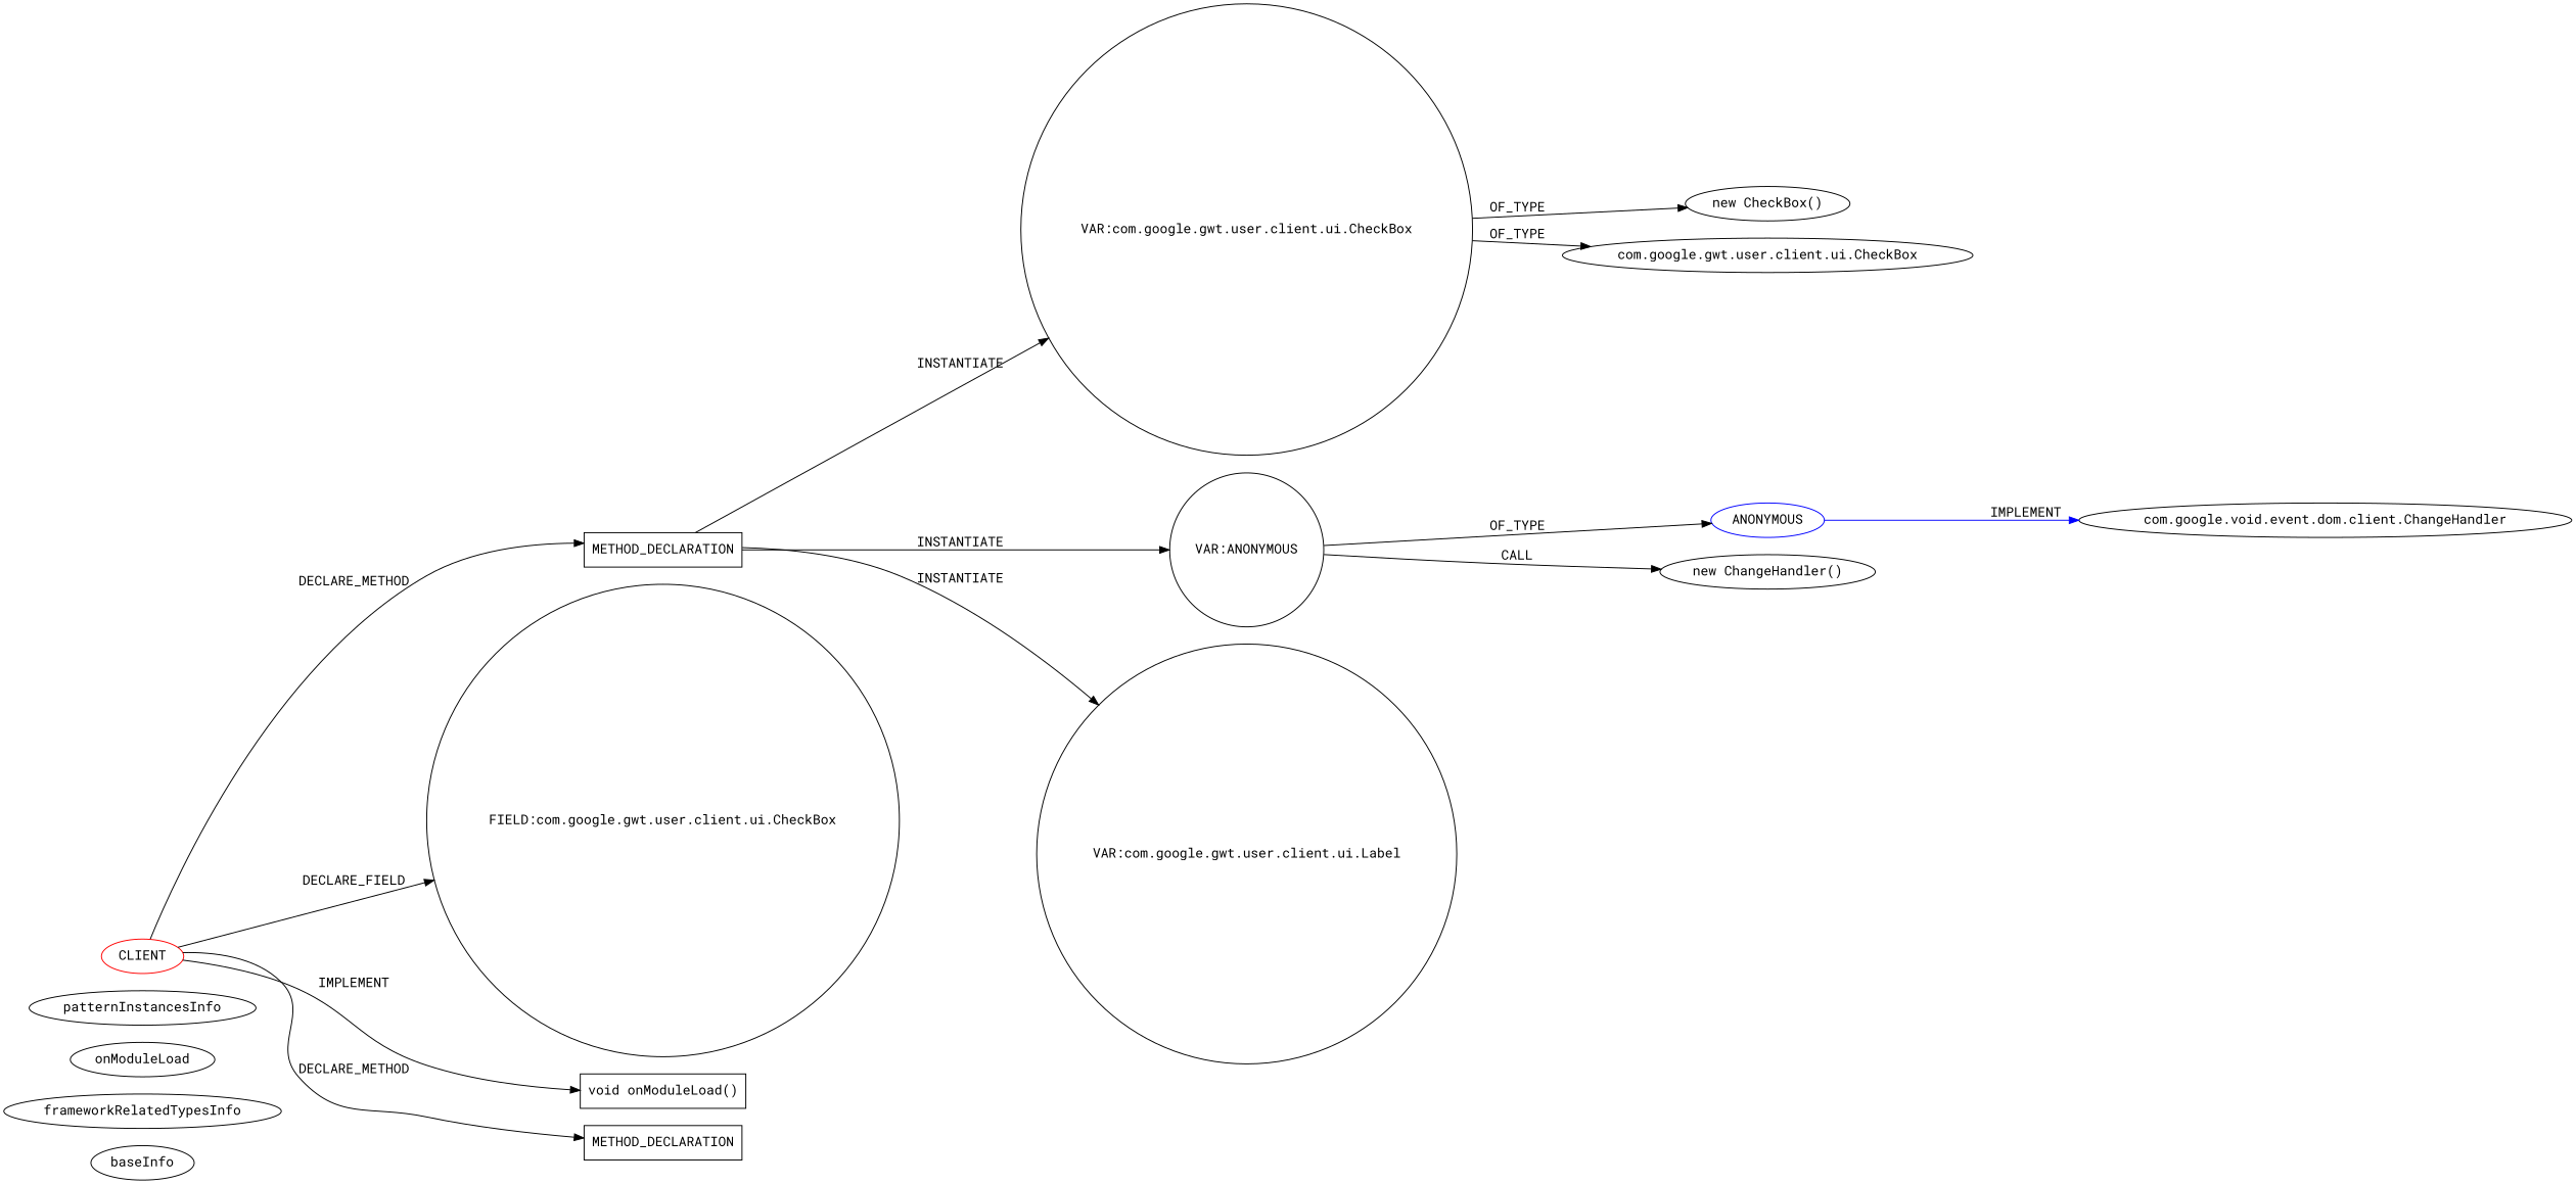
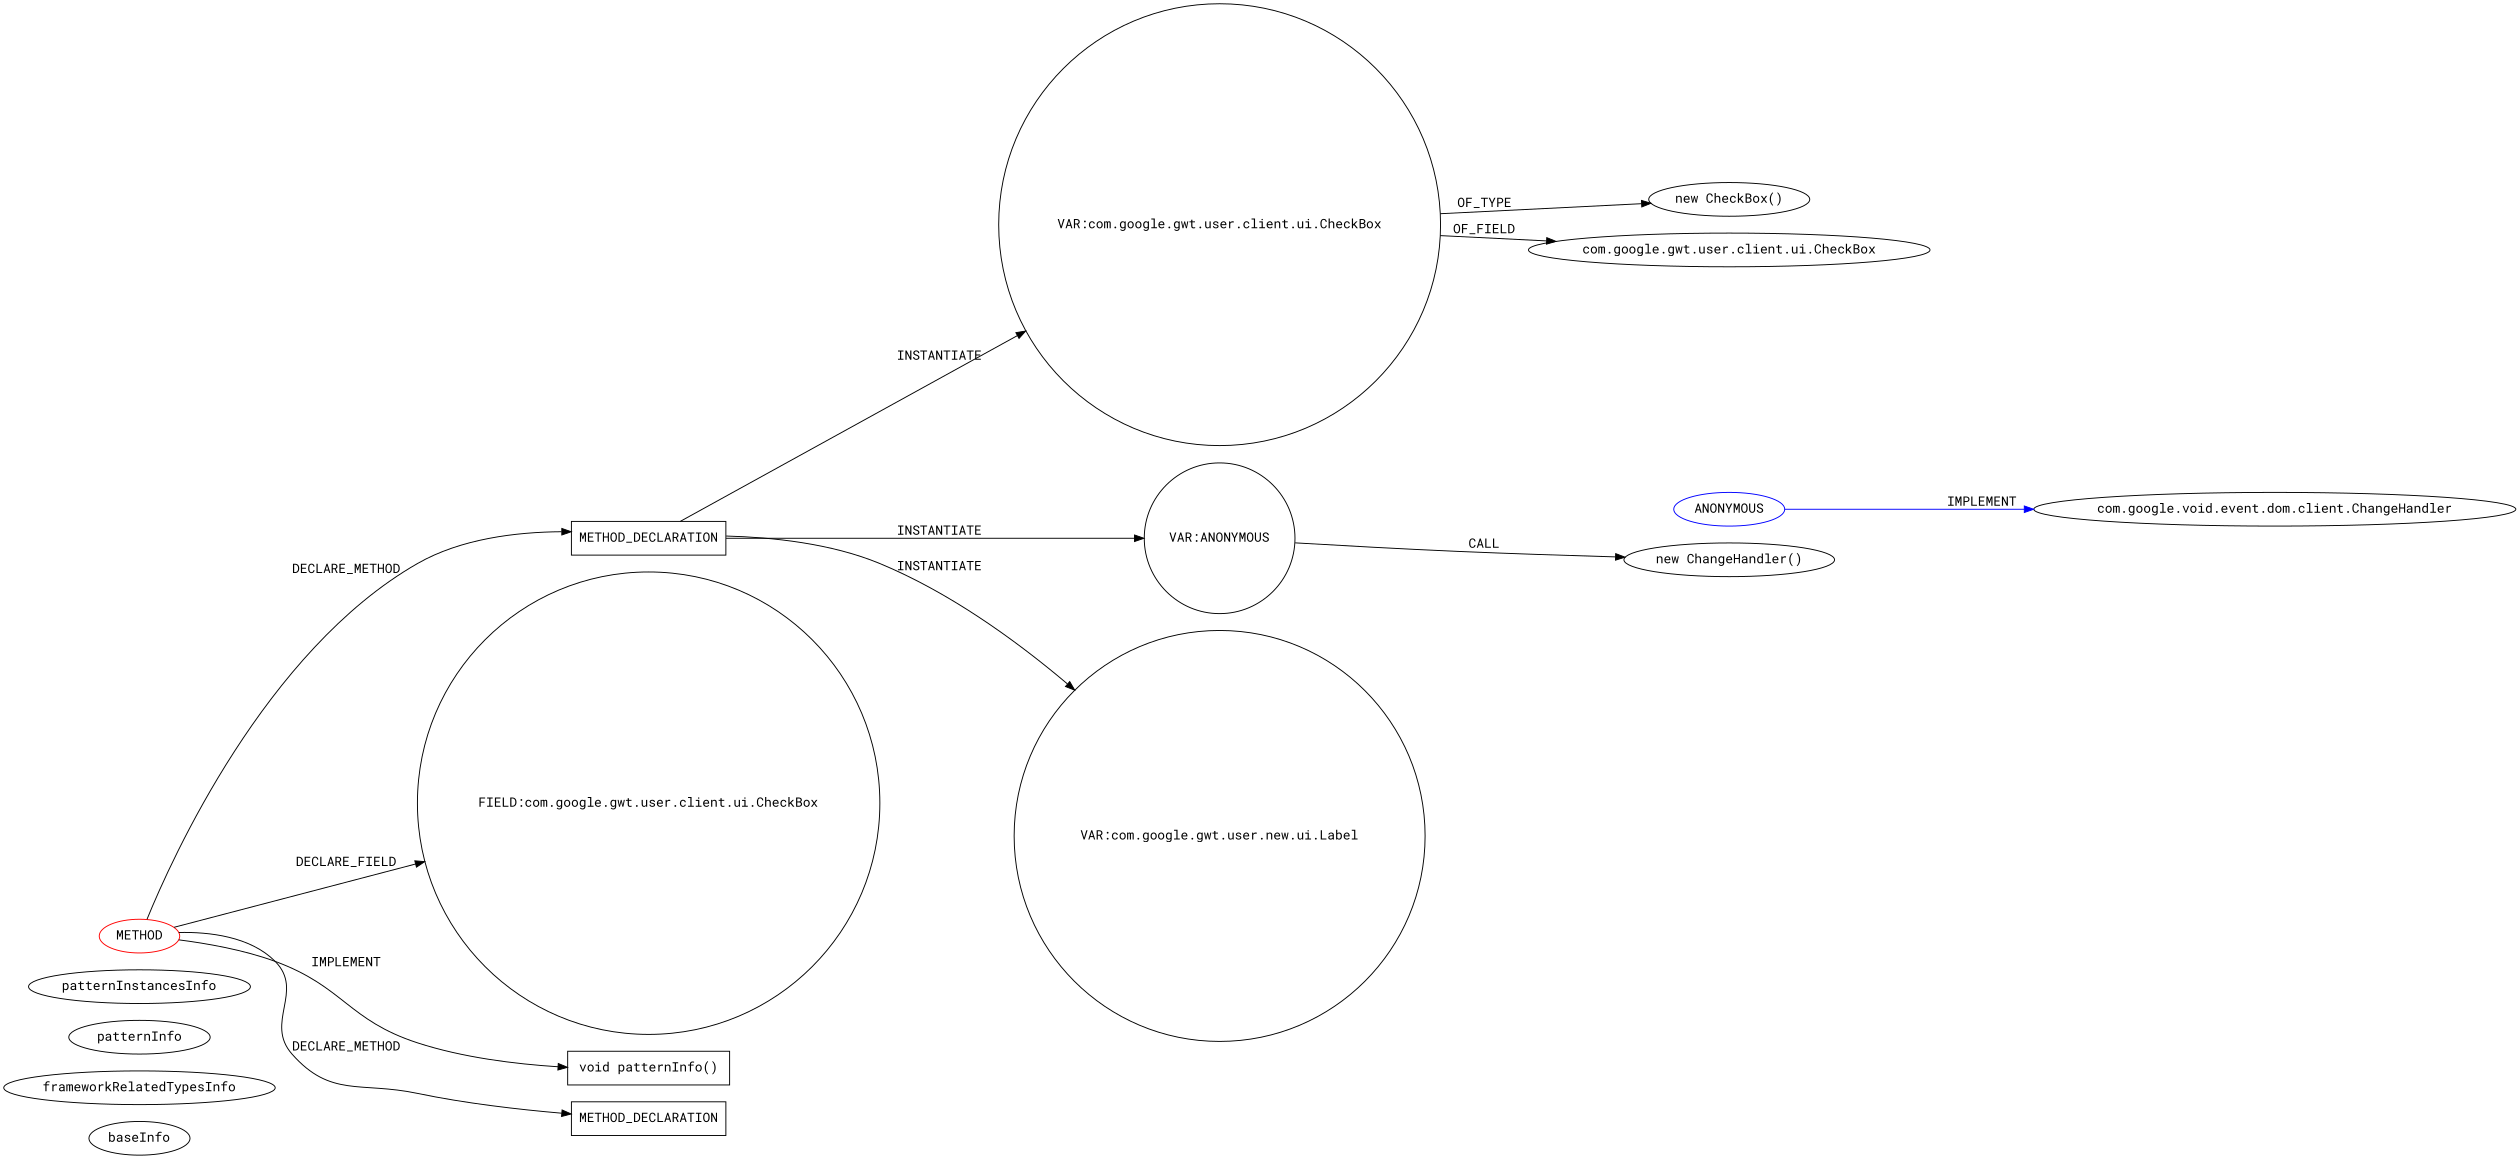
  digraph {
    fontname="Roboto Mono"
    rankdir=LR
    node [fontname="Roboto Mono" isFrameworkType=false]
    edge [fontname="Roboto Mono"]
    baseInfo [category=pattern graphId=931 isAnonymous=false possibleRelation=true isFrameworkType=""]
    frameworkRelatedTypesInfo [0="com.google.gwt.core.client.EntryPoint" isFrameworkType=""]
-   patternInfo [frequency=2.0 patternRootClient=0 label=onModuleLoad isFrameworkType=""]
+   patternInfo [frequency=2.0 patternRootClient=0 isFrameworkType=""]
    patternInstancesInfo [0="spydon-esiade~/spydon-esiade/esiade-master/src/net/esiade/client/Esiade.java~Esiade~4504" 1="DeannaSurma-Census~/DeannaSurma-Census/Census-master/src/com/cs4302/census/client/Census.java~Census~109" isFrameworkType=""]
    n5 [label="new CheckBox()" vertexType=CONSTRUCTOR_CALL]
    n6 [label="VAR:com.google.gwt.user.client.ui.CheckBox" shape=circle vertexType=VARIABLE_EXPRESION]
    n7 [label="com.google.gwt.user.client.ui.CheckBox" vertexType=FRAMEWORK_CLASS_TYPE]
    n8 [label=METHOD_DECLARATION shape=box vertexType=CLIENT_METHOD_DECLARATION]
    n9 [label="VAR:ANONYMOUS" shape=circle vertexType=VARIABLE_EXPRESION]
-   n10 [label="VAR:com.google.gwt.user.client.ui.Label" shape=circle vertexType=VARIABLE_EXPRESION]
+   n10 [label="VAR:com.google.gwt.user.new.ui.Label" shape=circle vertexType=VARIABLE_EXPRESION]
    n11 [color=blue label=ANONYMOUS vertexType=REFERENCE_ANONYMOUS_DECLARATION]
    n12 [label="new ChangeHandler()" vertexType=CONSTRUCTOR_CALL]
-   n13 [color=red label=CLIENT vertexType=ROOT_CLIENT_CLASS_DECLARATION]
+   n13 [color=red label=METHOD vertexType=ROOT_CLIENT_CLASS_DECLARATION]
    n14 [label="FIELD:com.google.gwt.user.client.ui.CheckBox" shape=circle vertexType=FIELD_DECLARATION]
-   n15 [label="void onModuleLoad()" shape=box vertexType=OVERRIDING_METHOD_DECLARATION]
+   n15 [label="void patternInfo()" shape=box vertexType=OVERRIDING_METHOD_DECLARATION]
    n16 [label=METHOD_DECLARATION shape=box vertexType=CLIENT_METHOD_DECLARATION]
    n17 [label="com.google.void.event.dom.client.ChangeHandler" vertexType=FRAMEWORK_INTERFACE_TYPE]
    n6 -> n5 [label=OF_TYPE]
-   n6 -> n7 [label=OF_TYPE]
+   n6 -> n7 [label=OF_FIELD]
    n8 -> n6 [label=INSTANTIATE]
    n8 -> n9 [label=INSTANTIATE]
    n8 -> n10 [label=INSTANTIATE]
-   n9 -> n11 [label=OF_TYPE]
    n9 -> n12 [label=CALL]
    n11 -> n17 [color=blue label=IMPLEMENT]
    n13 -> n8 [label=DECLARE_METHOD]
    n13 -> n14 [label=DECLARE_FIELD]
    n13 -> n15 [label=IMPLEMENT]
    n13 -> n16 [label=DECLARE_METHOD]
  }
